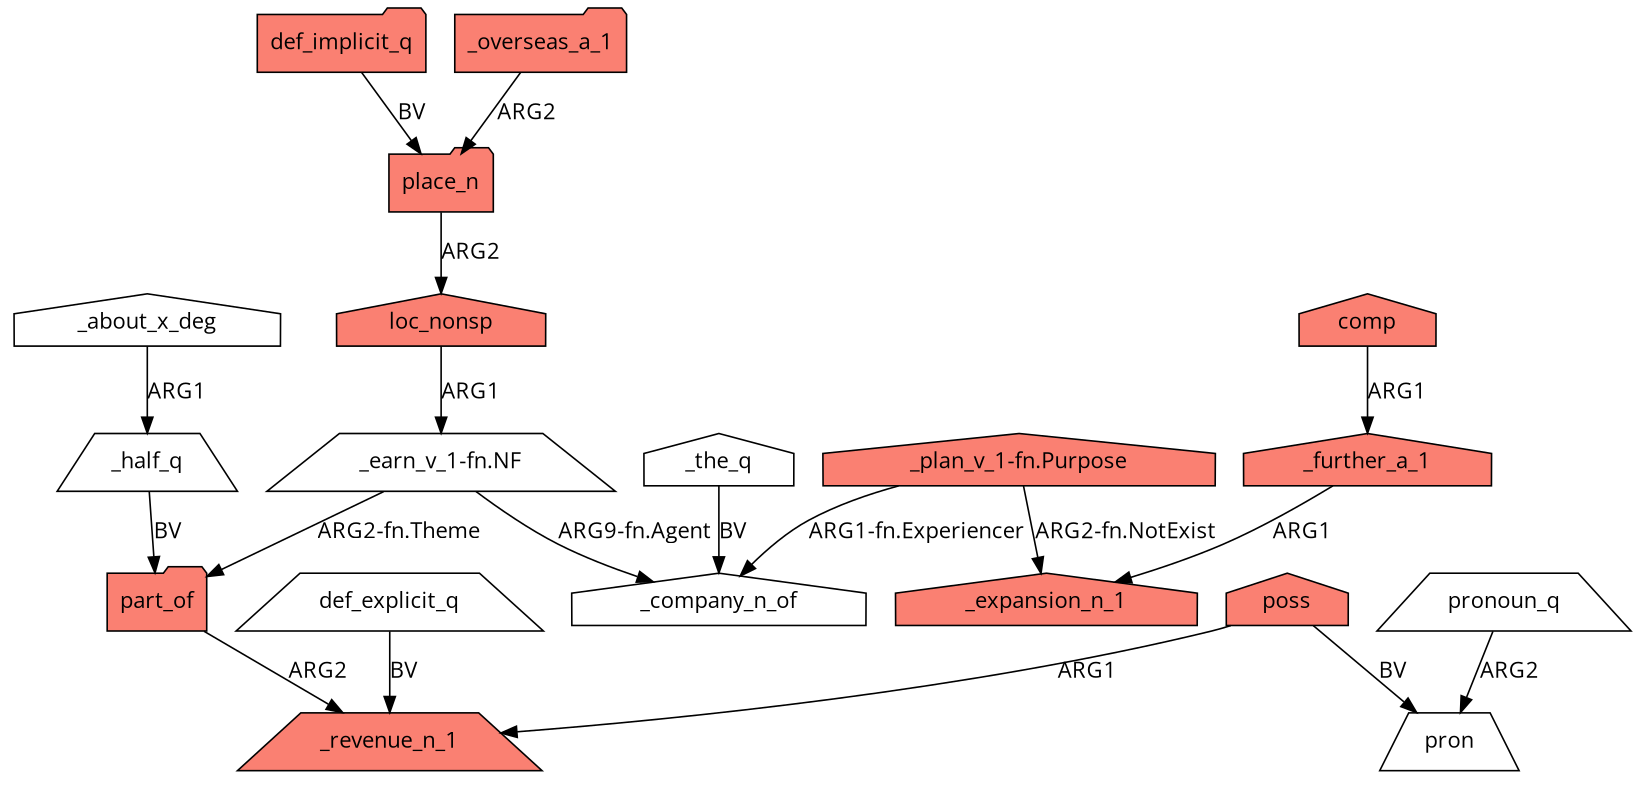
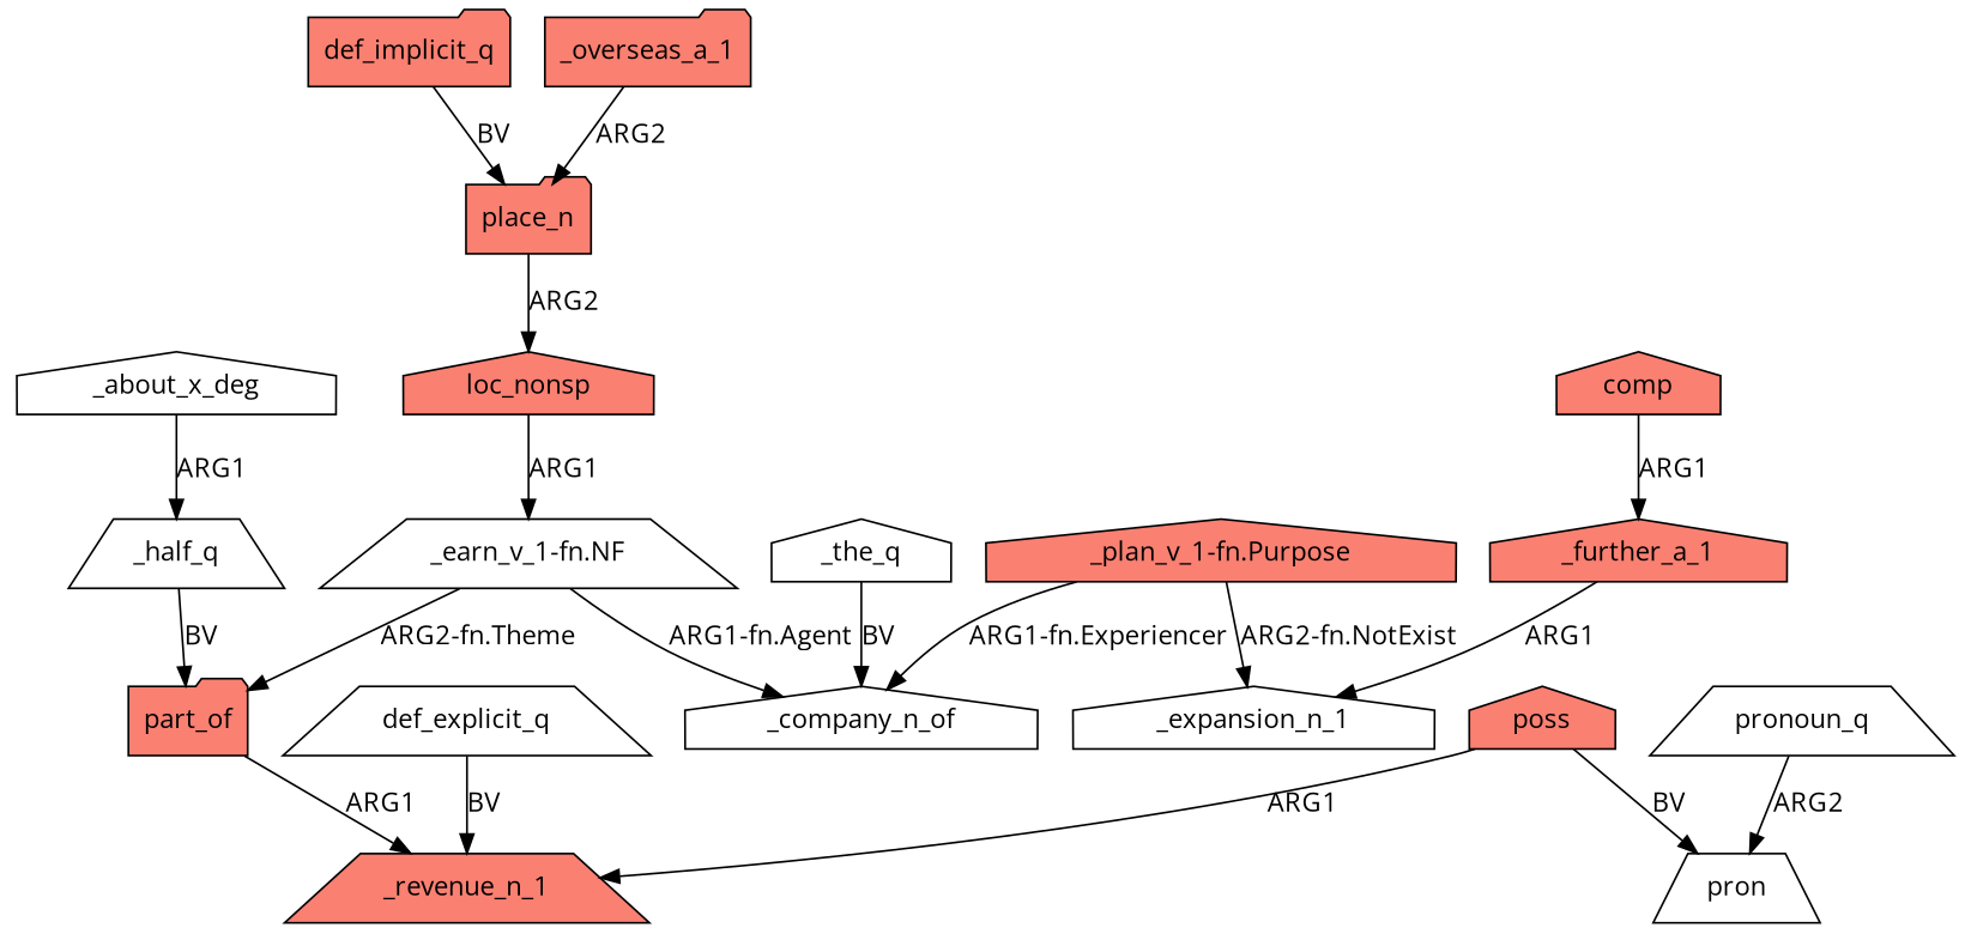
  digraph {
    fontname="Open Sans"
    node [fillcolor=salmon fontname="Open Sans" shape=house style=filled]
    edge [fontname="Open Sans"]
    pron [fillcolor=white shape=trapezium]
    poss
    _revenue_n_1 [shape=trapezium]
    part_of [shape=folder]
    _about_x_deg [fillcolor=white]
    _half_q [fillcolor=white shape=trapezium]
    "_earn_v_1-fn.NF" [fillcolor=white shape=trapezium]
    _company_n_of [fillcolor=white]
    def_implicit_q [shape=folder]
    place_n [shape=folder]
    loc_nonsp
    _the_q [fillcolor=white]
    pronoun_q [fillcolor=white shape=trapezium]
    comp
    _further_a_1
-   _expansion_n_1
+   _expansion_n_1 [fillcolor=white]
    def_explicit_q [fillcolor=white shape=trapezium]
    "_plan_v_1-fn.Purpose"
    _overseas_a_1 [shape=folder]
    poss -> pron [label=BV]
    poss -> _revenue_n_1 [label=ARG1]
-   part_of -> _revenue_n_1 [label=ARG2]
+   part_of -> _revenue_n_1 [label=ARG1]
    _about_x_deg -> _half_q [label=ARG1]
    _half_q -> part_of [label=BV]
    "_earn_v_1-fn.NF" -> part_of [label="ARG2-fn.Theme"]
-   "_earn_v_1-fn.NF" -> _company_n_of [label="ARG9-fn.Agent"]
+   "_earn_v_1-fn.NF" -> _company_n_of [label="ARG1-fn.Agent"]
    def_implicit_q -> place_n [label=BV]
    place_n -> loc_nonsp [label=ARG2]
    loc_nonsp -> "_earn_v_1-fn.NF" [label=ARG1]
    _the_q -> _company_n_of [label=BV]
    pronoun_q -> pron [label=ARG2]
    comp -> _further_a_1 [label=ARG1]
    _further_a_1 -> _expansion_n_1 [label=ARG1]
    def_explicit_q -> _revenue_n_1 [label=BV]
    "_plan_v_1-fn.Purpose" -> _company_n_of [label="ARG1-fn.Experiencer"]
    "_plan_v_1-fn.Purpose" -> _expansion_n_1 [label="ARG2-fn.NotExist"]
    _overseas_a_1 -> place_n [label=ARG2]
  }
